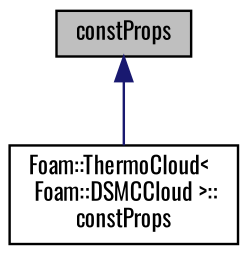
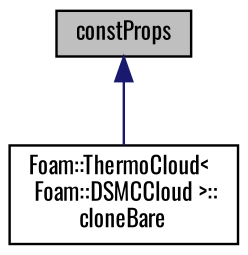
  digraph {
    rankdir=TB
    fontname=Oswald
    node [color=black fontname=Oswald fontsize=10 shape=record]
    n1 [fillcolor=grey75 fontcolor=black height=0.2 label=constProps style=filled width=0.4]
-   n2 [height=0.2 label="Foam::ThermoCloud\<\l Foam::DSMCCloud \>::\lconstProps" width=0.4]
+   n2 [height=0.2 label="Foam::ThermoCloud\<\l Foam::DSMCCloud \>::\lcloneBare" width=0.4]
    n1 -> n2 [color=midnightblue dir=back fontname=Oswald fontsize=10 labelfontname=Helvetica labelfontsize=10 style=solid]
  }
